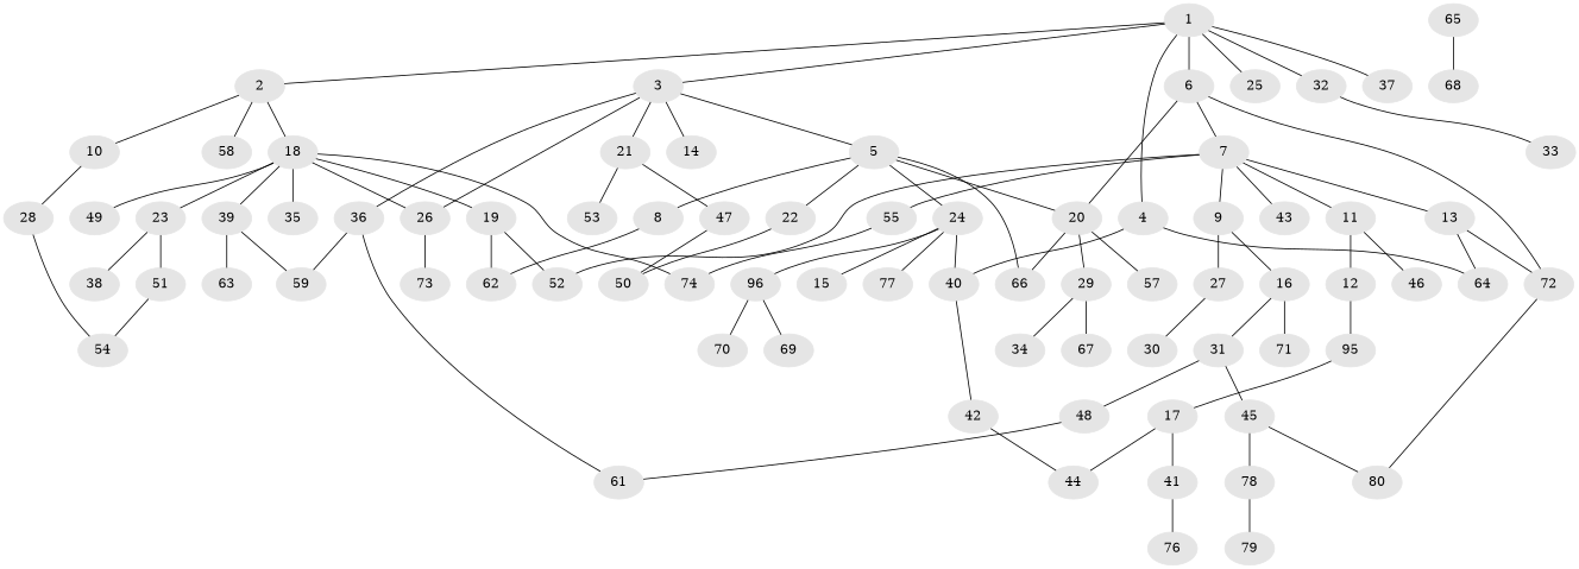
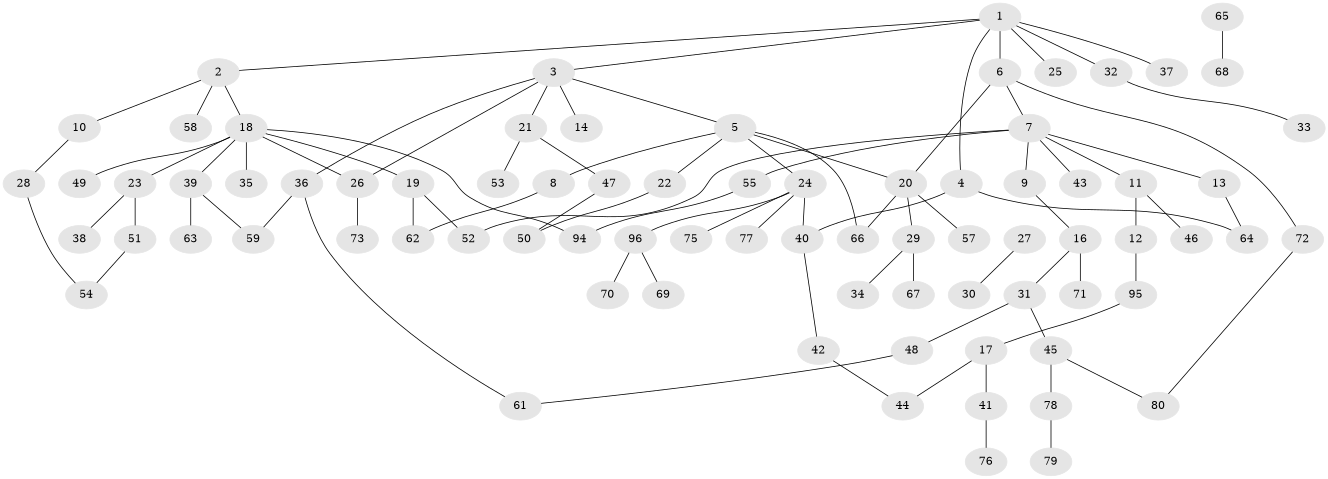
  graph {
    node [color=gray90 style=filled]
    1
    2
    3
    4
    6
    25
    32
    37
    10
    18
    58
    5
    14
    21
    26
    36
    40
    64
    20
    7
    72
    33
    28
    19
    23
    35
    39
    49
-   74
+   74 [label=94]
    8
    22
    24
    66
    47
    53
    73
    59
    61
    65
    68
    42
    62
    29
    57
    50
    n46 [label=96]
-   75 [label=15]
+   75
    77
    9
    11
    13
    43
    52
    55
    80
    16
    27
    12
    46
    31
    71
    30
    54
    n64 [label=95]
    17
    41
    44
    45
    48
    76
    38
    51
    63
    34
    67
    69
    70
    78
    79
    1 -- 2
    1 -- 3
    1 -- 4
    1 -- 6
    1 -- 25
    1 -- 32
    1 -- 37
    2 -- 10
    2 -- 18
    2 -- 58
    3 -- 5
    3 -- 14
    3 -- 21
    3 -- 26
    3 -- 36
    4 -- 40
    4 -- 64
    6 -- 20
    6 -- 7
    6 -- 72
    32 -- 33
    10 -- 28
    18 -- 26
    18 -- 19
    18 -- 23
    18 -- 35
    18 -- 39
    18 -- 49
    18 -- 74
    5 -- 20
    5 -- 8
    5 -- 22
    5 -- 24
    5 -- 66
    21 -- 47
    21 -- 53
    26 -- 73
    36 -- 59
    36 -- 61
    40 -- 42
    20 -- 66
    20 -- 29
    20 -- 57
    7 -- 9
    7 -- 11
    7 -- 13
    7 -- 43
    7 -- 52
    7 -- 55
    72 -- 80
    28 -- 54
    19 -- 62
    19 -- 52
    23 -- 38
    23 -- 51
    39 -- 59
    39 -- 63
    8 -- 62
    22 -- 50
    24 -- 40
    24 -- n46
    24 -- 75
    24 -- 77
    47 -- 50
    65 -- 68
    42 -- 44
    29 -- 34
    29 -- 67
    n46 -- 69
    n46 -- 70
    9 -- 16
-   9 -- 27
    11 -- 12
    11 -- 46
    13 -- 64
-   13 -- 72
    55 -- 74
    16 -- 31
    16 -- 71
    27 -- 30
    12 -- n64
    31 -- 45
    31 -- 48
    n64 -- 17
    17 -- 41
    17 -- 44
    41 -- 76
    45 -- 80
    45 -- 78
    48 -- 61
    51 -- 54
    78 -- 79
  }
